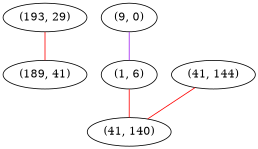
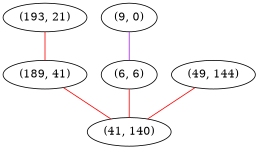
  graph {
    edge [color=red weight=1]
-   "(193, 21)" [label="(193, 29)"]
+   "(193, 21)"
    "(189, 41)"
    "(41, 140)"
    n4 [label="(9, 0)"]
-   "(6, 6)" [label="(1, 6)"]
-   "(41, 144)"
+   "(6, 6)"
+   "(41, 144)" [label="(49, 144)"]
    "(193, 21)" -- "(189, 41)"
+   "(189, 41)" -- "(41, 140)"
    n4 -- "(6, 6)" [color=purple weight=4]
    "(6, 6)" -- "(41, 140)"
    "(41, 144)" -- "(41, 140)"
  }
